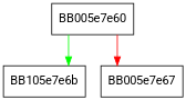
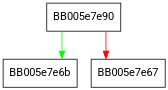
  digraph {
    fontname=Roboto
    splines=ortho
    node [fontname=Roboto shape=box]
    edge [fontname=Roboto]
-   BB005e7e60
-   BB005e7e6b [label=BB105e7e6b]
+   BB005e7e60 [label=BB005e7e90]
+   BB005e7e6b
    BB005e7e67
    BB005e7e60 -> BB005e7e6b [color=green]
    BB005e7e60 -> BB005e7e67 [color=red]
  }
